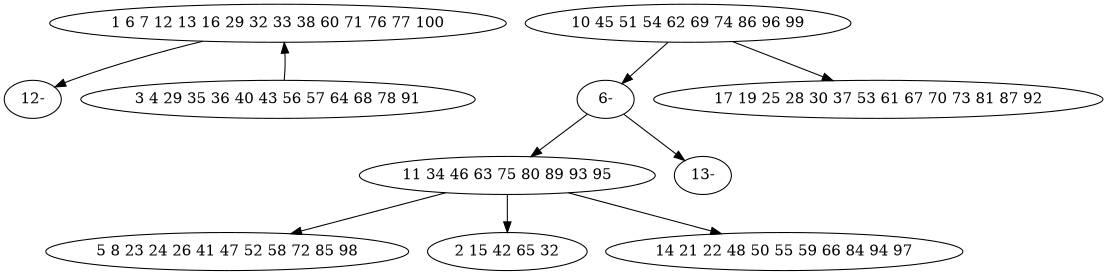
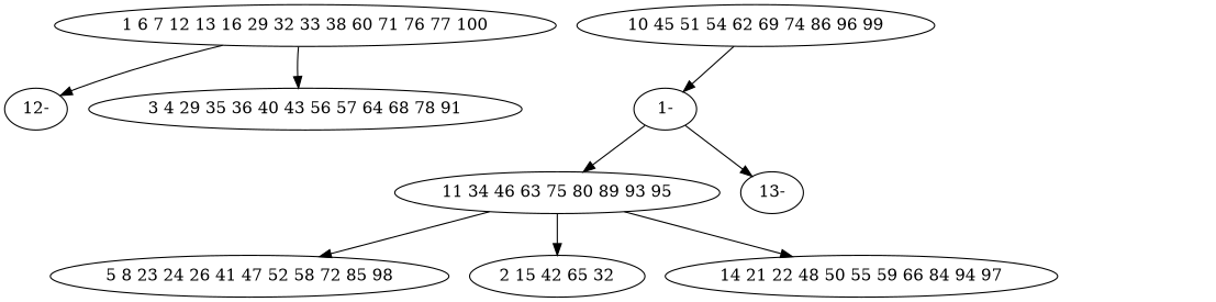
  digraph {
    n1 [label="1 6 7 12 13 16 29 32 33 38 60 71 76 77 100"]
    n2 [label="12-"]
    n3 [label="3 4 29 35 36 40 43 56 57 64 68 78 91"]
    n4 [label="10 45 51 54 62 69 74 86 96 99"]
-   n5 [label="6-"]
-   n6 [label="17 19 25 28 30 37 53 61 67 70 73 81 87 92"]
+   n5 [label="1-"]
    n7 [label="11 34 46 63 75 80 89 93 95"]
    n8 [label="5 8 23 24 26 41 47 52 58 72 85 98"]
    n9 [label="2 15 42 65 32"]
    n10 [label="14 21 22 48 50 55 59 66 84 94 97"]
    n11 [label="13-"]
    n1 -> n2
-   n3 -> n1
+   n1 -> n3
    n4 -> n5
-   n4 -> n6
    n5 -> n7
    n5 -> n11
    n7 -> n8
    n7 -> n9
    n7 -> n10
  }
